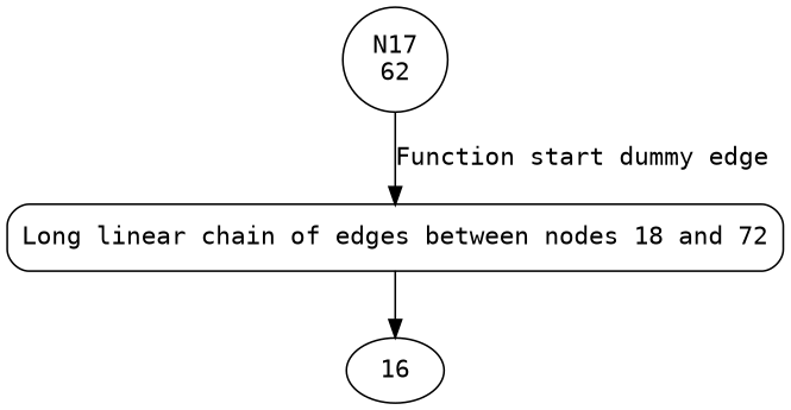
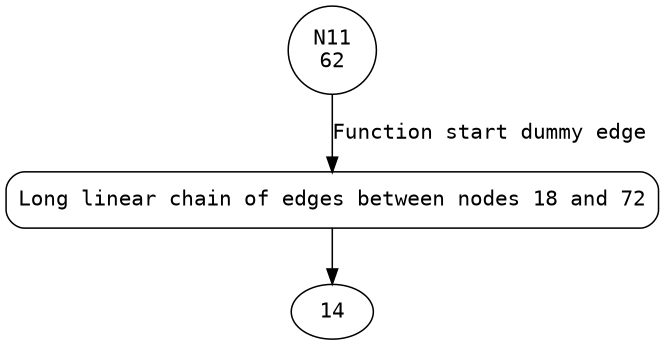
  digraph {
    fontname="DejaVu Sans Mono"
    node [fontname="DejaVu Sans Mono"]
    edge [fontname="DejaVu Sans Mono"]
-   n1 [label="N17\n62" shape=circle]
+   n1 [label="N11\n62" shape=circle]
    n2 [fillcolor=white label="Long linear chain of edges between nodes 18 and 72" penwidth=1 shape=Mrecord style="filled,bold"]
-   16
+   16 [label=14]
    n1 -> n2 [label="Function start dummy edge"]
    n2 -> 16
  }
